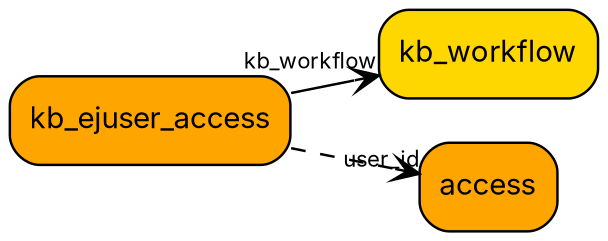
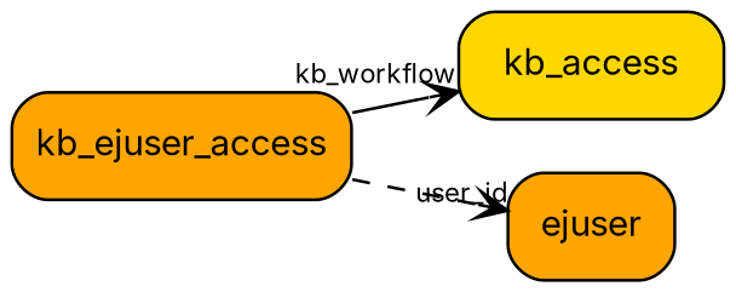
  digraph {
    fontname=Inter
    rankdir=LR
    node [fillcolor=orange fontname=Inter fontsize=12 shape=box style="rounded, filled,filled"]
    edge [arrowhead=vee fontname=Inter fontsize=9]
    n1 [label=kb_ejuser_access]
-   kb_workflow [fillcolor=gold]
-   ejuser [label=access]
+   kb_workflow [fillcolor=gold label=kb_access]
+   ejuser
    n1 -> kb_workflow [headlabel=kb_workflow style=solid]
    n1 -> ejuser [headlabel=user_id style=dashed]
  }
